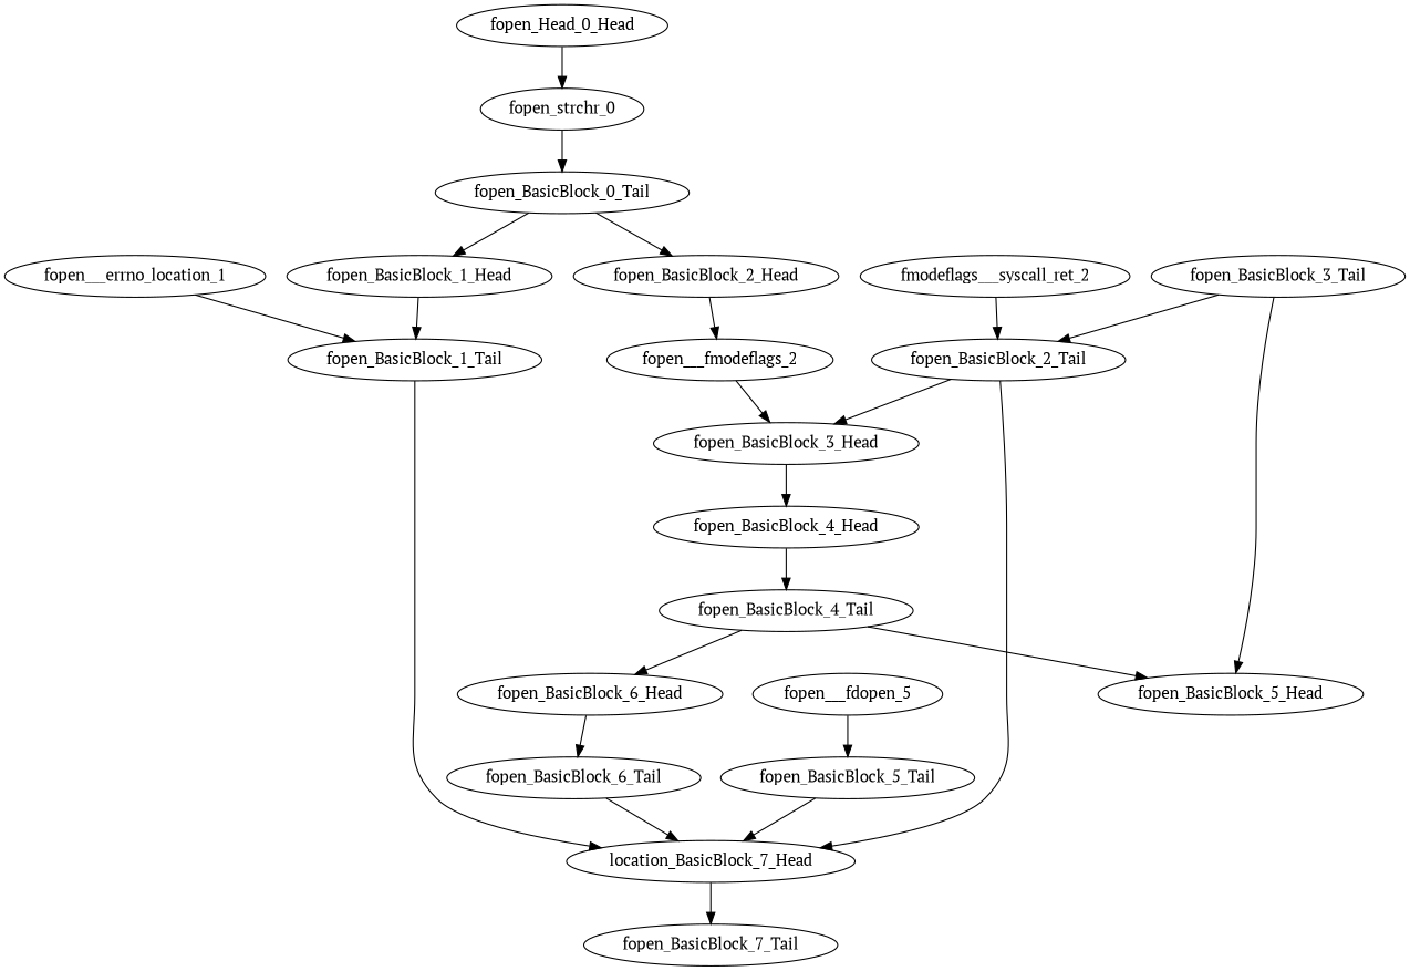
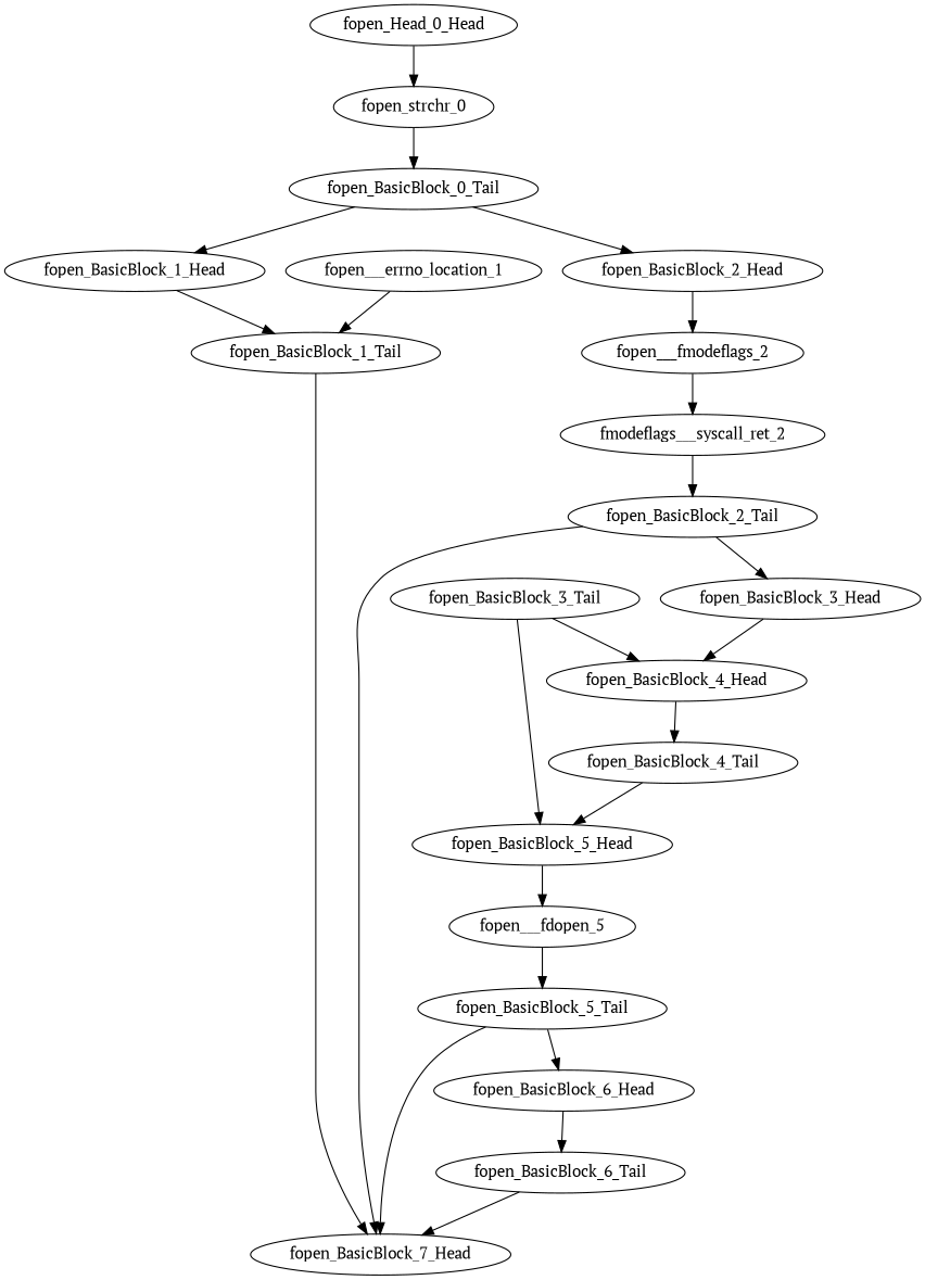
  digraph {
    fontname="PT Serif"
    node [fontname="PT Serif"]
    edge [fontname="PT Serif"]
    fopen_strchr_0
    fopen_BasicBlock_0_Tail
    fopen_BasicBlock_1_Head
    fopen_BasicBlock_2_Head
    fopen_BasicBlock_1_Tail
    fopen___fmodeflags_2
-   fopen_BasicBlock_7_Head [label=location_BasicBlock_7_Head]
-   fopen_BasicBlock_7_Tail
+   fopen_BasicBlock_7_Head
    fopen___errno_location_1
    fopen_BasicBlock_3_Head
    fopen_BasicBlock_4_Head
    fopen_BasicBlock_3_Tail
    fopen_BasicBlock_5_Head
    fopen_BasicBlock_4_Tail
    fopen___fdopen_5
    fopen_BasicBlock_2_Tail
    fopen_BasicBlock_5_Tail
    fopen_BasicBlock_6_Head
    fopen_BasicBlock_6_Tail
    n20 [label=fmodeflags___syscall_ret_2]
    n21 [label=fopen_Head_0_Head]
    fopen_strchr_0 -> fopen_BasicBlock_0_Tail
    fopen_BasicBlock_0_Tail -> fopen_BasicBlock_1_Head
    fopen_BasicBlock_0_Tail -> fopen_BasicBlock_2_Head
    fopen_BasicBlock_1_Head -> fopen_BasicBlock_1_Tail
    fopen_BasicBlock_2_Head -> fopen___fmodeflags_2
    fopen_BasicBlock_1_Tail -> fopen_BasicBlock_7_Head
-   fopen___fmodeflags_2 -> fopen_BasicBlock_3_Head
-   fopen_BasicBlock_7_Head -> fopen_BasicBlock_7_Tail
+   fopen___fmodeflags_2 -> n20
    fopen___errno_location_1 -> fopen_BasicBlock_1_Tail
    fopen_BasicBlock_3_Head -> fopen_BasicBlock_4_Head
    fopen_BasicBlock_4_Head -> fopen_BasicBlock_4_Tail
-   fopen_BasicBlock_3_Tail -> fopen_BasicBlock_2_Tail
+   fopen_BasicBlock_3_Tail -> fopen_BasicBlock_4_Head
    fopen_BasicBlock_3_Tail -> fopen_BasicBlock_5_Head
+   fopen_BasicBlock_5_Head -> fopen___fdopen_5
    fopen_BasicBlock_4_Tail -> fopen_BasicBlock_5_Head
    fopen___fdopen_5 -> fopen_BasicBlock_5_Tail
    fopen_BasicBlock_2_Tail -> fopen_BasicBlock_7_Head
    fopen_BasicBlock_2_Tail -> fopen_BasicBlock_3_Head
    fopen_BasicBlock_5_Tail -> fopen_BasicBlock_7_Head
-   fopen_BasicBlock_4_Tail -> fopen_BasicBlock_6_Head
+   fopen_BasicBlock_5_Tail -> fopen_BasicBlock_6_Head
    fopen_BasicBlock_6_Head -> fopen_BasicBlock_6_Tail
    fopen_BasicBlock_6_Tail -> fopen_BasicBlock_7_Head
    n20 -> fopen_BasicBlock_2_Tail
    n21 -> fopen_strchr_0
  }
